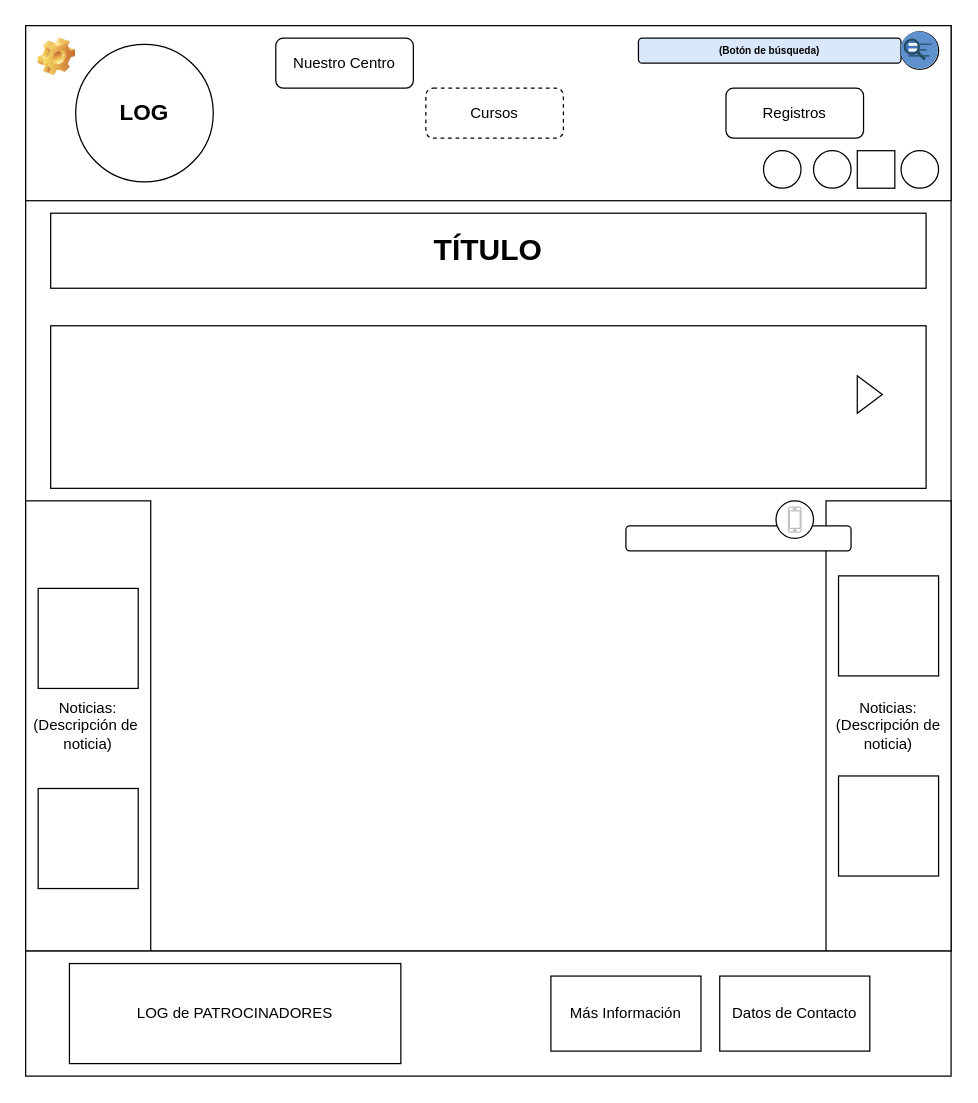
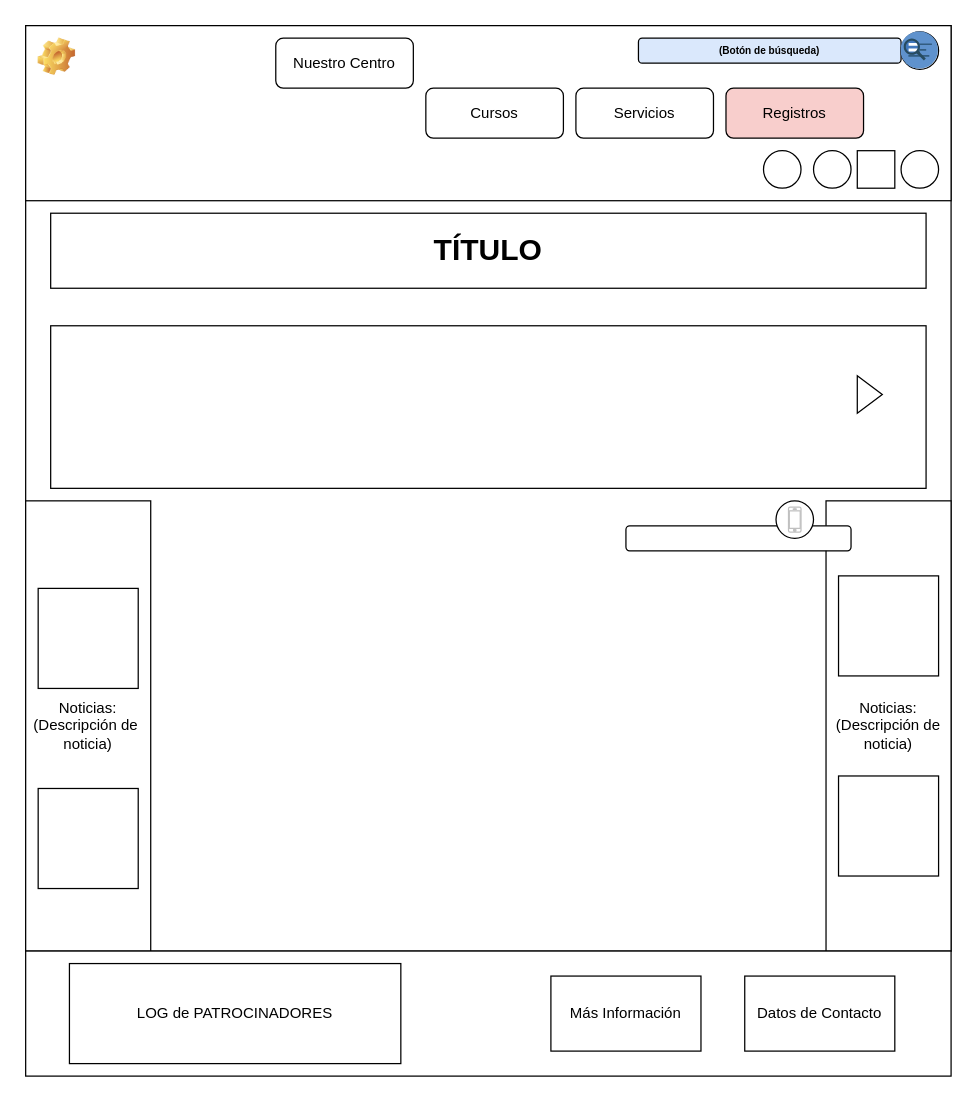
  <mxCell id="0" />
  <mxCell id="1" parent="0" />
  <mxCell id="2" value="&lt;h1&gt;&lt;br&gt;&lt;/h1&gt;" style="whiteSpace=wrap;html=1;aspect=fixed;" vertex="1" parent="1"><mxGeometry x="20" y="20" width="740" height="740" as="geometry" /></mxCell>
  <mxCell id="3" value="" style="rounded=0;whiteSpace=wrap;html=1;" vertex="1" parent="1"><mxGeometry x="20" y="20" width="740" height="140" as="geometry" /></mxCell>
- <mxCell id="4" value="&lt;h2&gt;LOG&lt;/h2&gt;" style="ellipse;whiteSpace=wrap;html=1;aspect=fixed;" vertex="1" parent="1"><mxGeometry x="60" y="35" width="110" height="110" as="geometry" /></mxCell>
- <mxCell id="6" value="Cursos" style="rounded=1;whiteSpace=wrap;html=1;dashed=1;" vertex="1" parent="1"><mxGeometry x="340" y="70" width="110" height="40" as="geometry" /></mxCell>
+ <mxCell id="5" value="Servicios" style="rounded=1;whiteSpace=wrap;html=1;" vertex="1" parent="1"><mxGeometry x="460" y="70" width="110" height="40" as="geometry" /></mxCell>
+ <mxCell id="6" value="Cursos" style="rounded=1;whiteSpace=wrap;html=1;" vertex="1" parent="1"><mxGeometry x="340" y="70" width="110" height="40" as="geometry" /></mxCell>
  <mxCell id="7" value="Nuestro Centro" style="rounded=1;whiteSpace=wrap;html=1;" vertex="1" parent="1"><mxGeometry x="220" y="30" width="110" height="40" as="geometry" /></mxCell>
- <mxCell id="8" value="Registros" style="rounded=1;whiteSpace=wrap;html=1;" vertex="1" parent="1"><mxGeometry x="580" y="70" width="110" height="40" as="geometry" /></mxCell>
+ <mxCell id="8" value="Registros" style="rounded=1;whiteSpace=wrap;html=1;fillColor=#f8cecc;" vertex="1" parent="1"><mxGeometry x="580" y="70" width="110" height="40" as="geometry" /></mxCell>
  <mxCell id="9" value="Noticias:&lt;br&gt;(Descripción de&amp;nbsp;&lt;br&gt;noticia)" style="rounded=0;whiteSpace=wrap;html=1;" vertex="1" parent="1"><mxGeometry x="20" y="400" width="100" height="360" as="geometry" /></mxCell>
  <mxCell id="10" value="Noticias:&lt;br&gt;(Descripción de&lt;br&gt;noticia)" style="rounded=0;whiteSpace=wrap;html=1;" vertex="1" parent="1"><mxGeometry x="660" y="400" width="100" height="360" as="geometry" /></mxCell>
  <mxCell id="11" value="" style="rounded=0;whiteSpace=wrap;html=1;" vertex="1" parent="1"><mxGeometry x="20" y="760" width="740" height="100" as="geometry" /></mxCell>
  <mxCell id="12" value="&lt;h1&gt;TÍTULO&lt;/h1&gt;" style="rounded=0;whiteSpace=wrap;html=1;" vertex="1" parent="1"><mxGeometry x="40" y="170" width="700" height="60" as="geometry" /></mxCell>
  <mxCell id="13" value="" style="ellipse;whiteSpace=wrap;html=1;aspect=fixed;" vertex="1" parent="1"><mxGeometry x="650" y="120" width="30" height="30" as="geometry" /></mxCell>
  <mxCell id="14" value="" style="ellipse;whiteSpace=wrap;html=1;aspect=fixed;" vertex="1" parent="1"><mxGeometry x="610" y="120" width="30" height="30" as="geometry" /></mxCell>
  <mxCell id="15" value="" style="whiteSpace=wrap;html=1;aspect=fixed;" vertex="1" parent="1"><mxGeometry x="685" y="120" width="30" height="30" as="geometry" /></mxCell>
  <mxCell id="16" value="" style="ellipse;whiteSpace=wrap;html=1;aspect=fixed;" vertex="1" parent="1"><mxGeometry x="720" y="120" width="30" height="30" as="geometry" /></mxCell>
  <mxCell id="17" value="" style="rounded=1;whiteSpace=wrap;html=1;" vertex="1" parent="1"><mxGeometry x="500" y="420" width="180" height="20" as="geometry" /></mxCell>
  <mxCell id="18" value="" style="ellipse;whiteSpace=wrap;html=1;aspect=fixed;" vertex="1" parent="1"><mxGeometry x="620" y="400" width="30" height="30" as="geometry" /></mxCell>
  <mxCell id="19" value="&lt;h6&gt;(Botón de búsqueda)&lt;/h6&gt;" style="rounded=1;whiteSpace=wrap;html=1;fillColor=#dae8fc;" vertex="1" parent="1"><mxGeometry x="510" y="30" width="210" height="20" as="geometry" /></mxCell>
  <mxCell id="20" value="" style="ellipse;whiteSpace=wrap;html=1;aspect=fixed;" vertex="1" parent="1"><mxGeometry x="720" y="25" width="30" height="30" as="geometry" /></mxCell>
  <mxCell id="21" value="" style="shape=image;html=1;verticalLabelPosition=bottom;verticalAlign=top;imageAspect=0;image=img/clipart/Gear_128x128.png" vertex="1" parent="1"><mxGeometry x="30" y="30" width="30" height="30" as="geometry" /></mxCell>
  <mxCell id="22" value="" style="html=1;whiteSpace=wrap;container=1;recursiveResize=0;collapsible=0;" vertex="1" parent="1"><mxGeometry x="40" y="260" width="700" height="130" as="geometry" /></mxCell>
  <mxCell id="23" value="" style="triangle;html=1;whiteSpace=wrap;" vertex="1" parent="22"><mxGeometry x="645" y="40" width="20" height="30" as="geometry" /></mxCell>
  <mxCell id="24" value="" style="aspect=fixed;perimeter=ellipsePerimeter;html=1;align=center;shadow=0;dashed=0;fontColor=#4277BB;labelBackgroundColor=#ffffff;fontSize=12;spacingTop=3;image;image=img/lib/ibm/miscellaneous/retrieve_rank.svg;" vertex="1" parent="1"><mxGeometry x="720" y="25" width="30" height="30" as="geometry" /></mxCell>
  <mxCell id="25" value="" style="html=1;verticalLabelPosition=bottom;labelBackgroundColor=#ffffff;verticalAlign=top;shadow=0;dashed=0;strokeWidth=1;shape=mxgraph.ios7.misc.iphone;strokeColor=#c0c0c0;" vertex="1" parent="1"><mxGeometry x="630" y="405" width="10" height="20" as="geometry" /></mxCell>
  <mxCell id="26" value="" style="whiteSpace=wrap;html=1;aspect=fixed;" vertex="1" parent="1"><mxGeometry x="30" y="470" width="80" height="80" as="geometry" /></mxCell>
  <mxCell id="27" value="" style="whiteSpace=wrap;html=1;aspect=fixed;" vertex="1" parent="1"><mxGeometry x="30" y="630" width="80" height="80" as="geometry" /></mxCell>
  <mxCell id="28" value="" style="whiteSpace=wrap;html=1;aspect=fixed;" vertex="1" parent="1"><mxGeometry x="670" y="460" width="80" height="80" as="geometry" /></mxCell>
  <mxCell id="29" value="" style="whiteSpace=wrap;html=1;aspect=fixed;" vertex="1" parent="1"><mxGeometry x="670" y="620" width="80" height="80" as="geometry" /></mxCell>
  <mxCell id="30" value="Más Información" style="rounded=0;whiteSpace=wrap;html=1;" vertex="1" parent="1"><mxGeometry x="440" y="780" width="120" height="60" as="geometry" /></mxCell>
- <mxCell id="31" value="Datos de Contacto" style="rounded=0;whiteSpace=wrap;html=1;" vertex="1" parent="1"><mxGeometry x="575" y="780" width="120" height="60" as="geometry" /></mxCell>
+ <mxCell id="31" value="Datos de Contacto" style="rounded=0;whiteSpace=wrap;html=1;" vertex="1" parent="1"><mxGeometry x="595" y="780" width="120" height="60" as="geometry" /></mxCell>
  <mxCell id="32" value="LOG de PATROCINADORES" style="rounded=0;whiteSpace=wrap;html=1;" vertex="1" parent="1"><mxGeometry x="55" y="770" width="265" height="80" as="geometry" /></mxCell>
